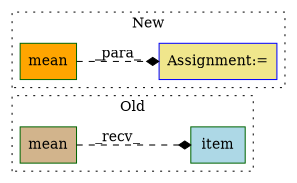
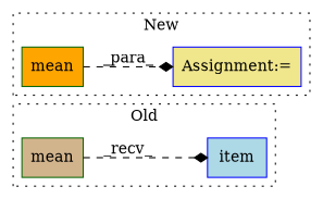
  digraph {
    rankdir=LR
    node [a=32 l=6 shape=box style=filled color=blue]
    edge [style=dashed arrowhead=diamond]
-   n1 [label=item s=2033 fillcolor=lightblue color=darkgreen]
+   n1 [label=item s=2033 fillcolor=lightblue]
    n2 [label=mean s=2026 fillcolor=tan color=darkgreen]
    n3 [l="5,1" label=mean s="1973,1984" fillcolor=orange color=darkgreen]
    n4 [a=7 l=7 label="Assignment:=" s=2104 fillcolor=khaki]
    subgraph cluster_1 {
      label=Old
      style=dotted
      n1
      n2
    }
    subgraph cluster_2 {
      label=New
      style=dotted
      n3
      n4
    }
    n2 -> n1 [label=_recv_]
    n3 -> n4 [label=_para_]
  }
